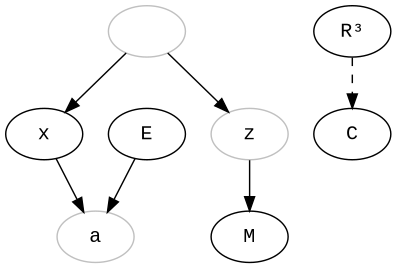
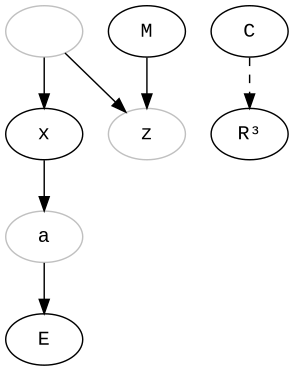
  digraph {
    fontname="Liberation Mono"
    node [fontname="Liberation Mono"]
    edge [fontname="Liberation Mono"]
    n1 [color=grey label=" "]
    x [color=black]
    z [color=grey]
    a [color=grey]
    M
    E
    n7 [label="R³"]
    C
    n1 -> x
    n1 -> z
    x -> a
-   z -> M
-   E -> a
-   n7 -> C [style=dashed]
+   M -> z
+   a -> E
+   C -> n7 [style=dashed]
  }
